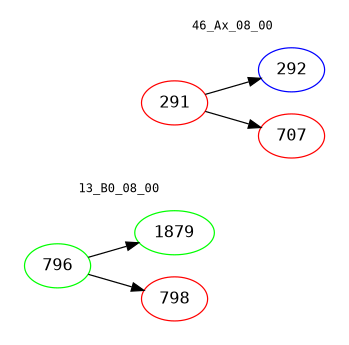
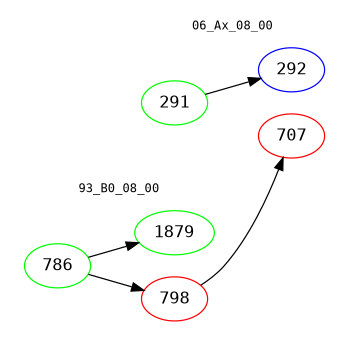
  digraph {
    fontname="DejaVu Sans Mono"
    rankdir=LR
    node [color=green fontname="DejaVu Sans Mono"]
    edge [color=black fontname="DejaVu Sans Mono"]
-   n1 [color=red label=291]
+   n1 [label=291]
    n2 [color=blue label=292]
    n3 [color=red label=707]
-   n4 [label=796]
+   n4 [label=786]
    n5 [color=red label=798]
    n6 [label=1879]
    subgraph cluster_1 {
      color=white
      fontsize=10
-     label="46_Ax_08_00"
+     label="06_Ax_08_00"
      n1
      n2
      n3
    }
    subgraph cluster_2 {
      color=white
      fontsize=10
-     label="13_B0_08_00"
+     label="93_B0_08_00"
      n4
      n5
      n6
    }
    n1 -> n2
-   n1 -> n3
+   n5 -> n3
    n4 -> n5
    n4 -> n6
  }
